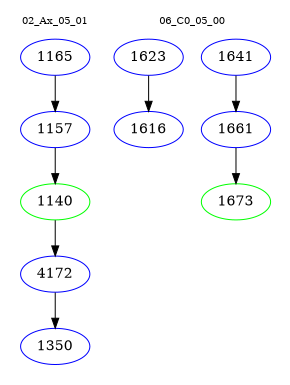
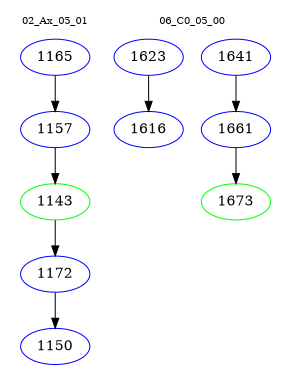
  digraph {
    node [color=blue]
    edge [color=black]
    n1 [label=1165]
    n2 [label=1157]
-   n3 [label=4172]
-   n4 [color=green label=1140]
-   n5 [label=1350]
+   n3 [label=1172]
+   n4 [color=green label=1143]
+   n5 [label=1150]
    n6 [label=1641]
    n7 [label=1623]
    n8 [label=1661]
    n9 [label=1616]
    n10 [color=green label=1673]
    subgraph cluster_1 {
      color=white
      fontsize=10
      label="02_Ax_05_01"
      n1
      n2
      n3
      n4
      n5
    }
    subgraph cluster_2 {
      color=white
      fontsize=10
      label="06_C0_05_00"
      n6
      n7
      n8
      n9
      n10
    }
    n1 -> n2
    n2 -> n4
    n3 -> n5
    n4 -> n3
    n6 -> n8
    n7 -> n9
    n8 -> n10
  }
